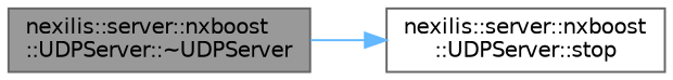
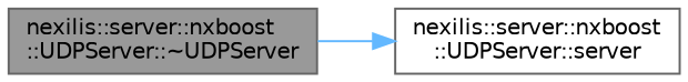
  digraph {
    rankdir=LR
    node [fontname=Helvetica fontsize=10 shape=box style=filled]
    n1 [color=gray40 fillcolor=grey60 fontcolor=black height=0.2 label="nexilis::server::nxboost\l::UDPServer::~UDPServer" width=0.4]
-   n2 [color=grey40 fillcolor=white height=0.2 label="nexilis::server::nxboost\l::UDPServer::stop" width=0.4]
+   n2 [color=grey40 fillcolor=white height=0.2 label="nexilis::server::nxboost\l::UDPServer::server" width=0.4]
    n1 -> n2 [color=steelblue1 fontname=Helvetica fontsize=10 labelfontname=Helvetica labelfontsize=10 style=solid]
  }
